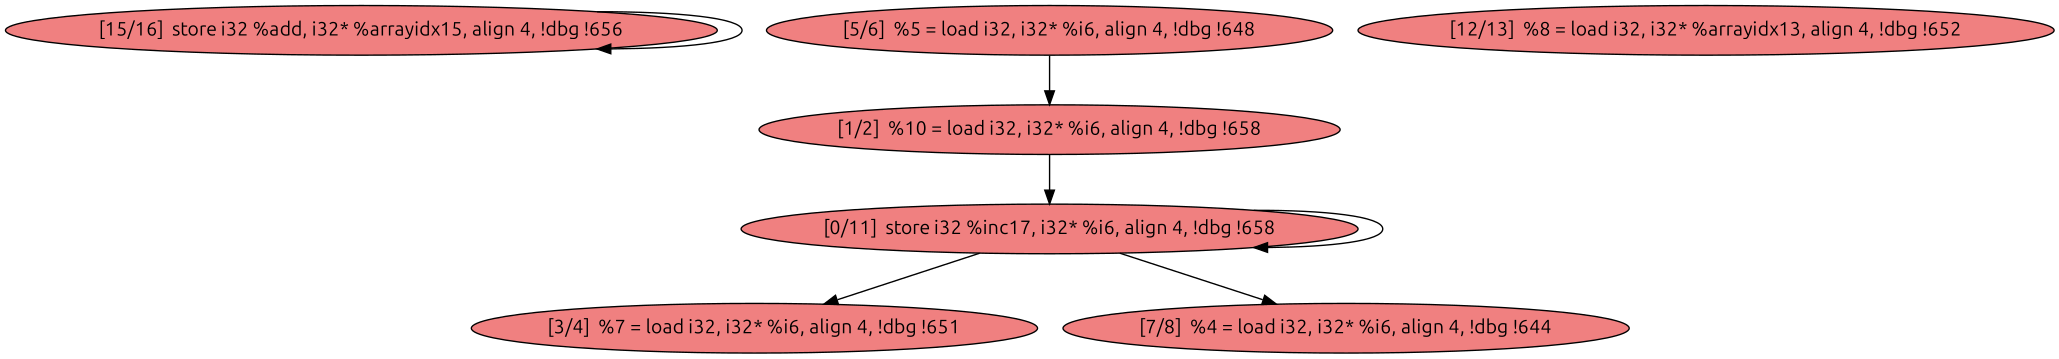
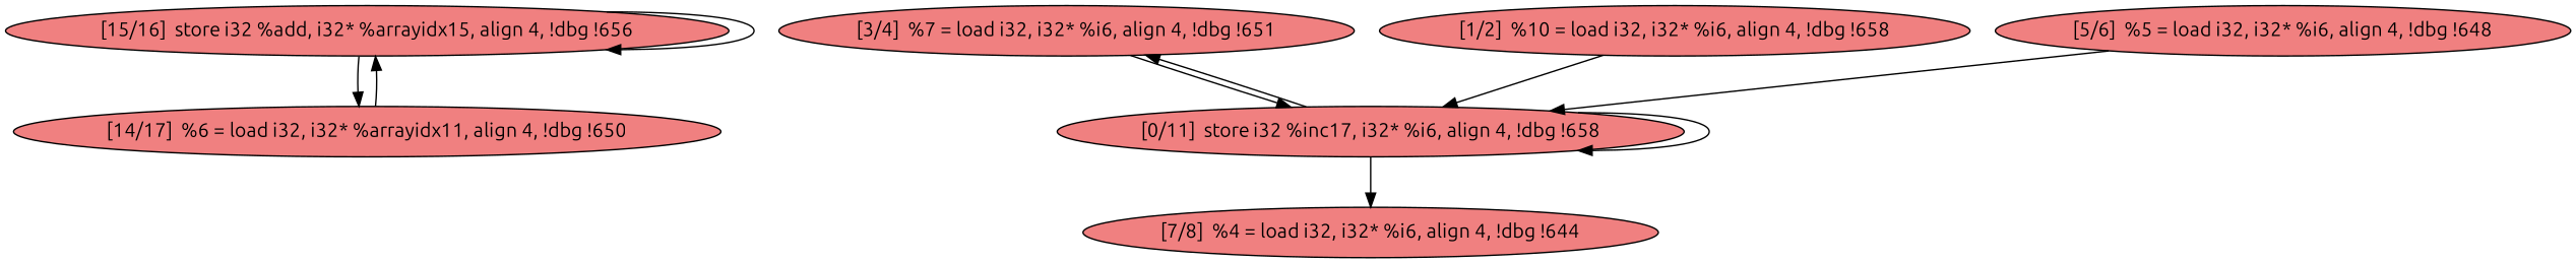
  digraph {
    fontname=Ubuntu
    node [fillcolor=lightcoral fontname=Ubuntu shape=ellipse style=filled]
    edge [fontname=Ubuntu]
    n1 [label="[15/16]  store i32 %add, i32* %arrayidx15, align 4, !dbg !656"]
+   n2 [label="[14/17]  %6 = load i32, i32* %arrayidx11, align 4, !dbg !650"]
    n3 [label="[3/4]  %7 = load i32, i32* %i6, align 4, !dbg !651"]
    n4 [label="[0/11]  store i32 %inc17, i32* %i6, align 4, !dbg !658"]
    n5 [label="[7/8]  %4 = load i32, i32* %i6, align 4, !dbg !644"]
    n6 [label="[1/2]  %10 = load i32, i32* %i6, align 4, !dbg !658"]
    n7 [label="[5/6]  %5 = load i32, i32* %i6, align 4, !dbg !648"]
-   n8 [label="[12/13]  %8 = load i32, i32* %arrayidx13, align 4, !dbg !652"]
    n1 -> n1
+   n1 -> n2
+   n2 -> n1
+   n3 -> n4
    n4 -> n3
    n4 -> n4
    n4 -> n5
    n6 -> n4
-   n7 -> n6
+   n7 -> n4
  }
